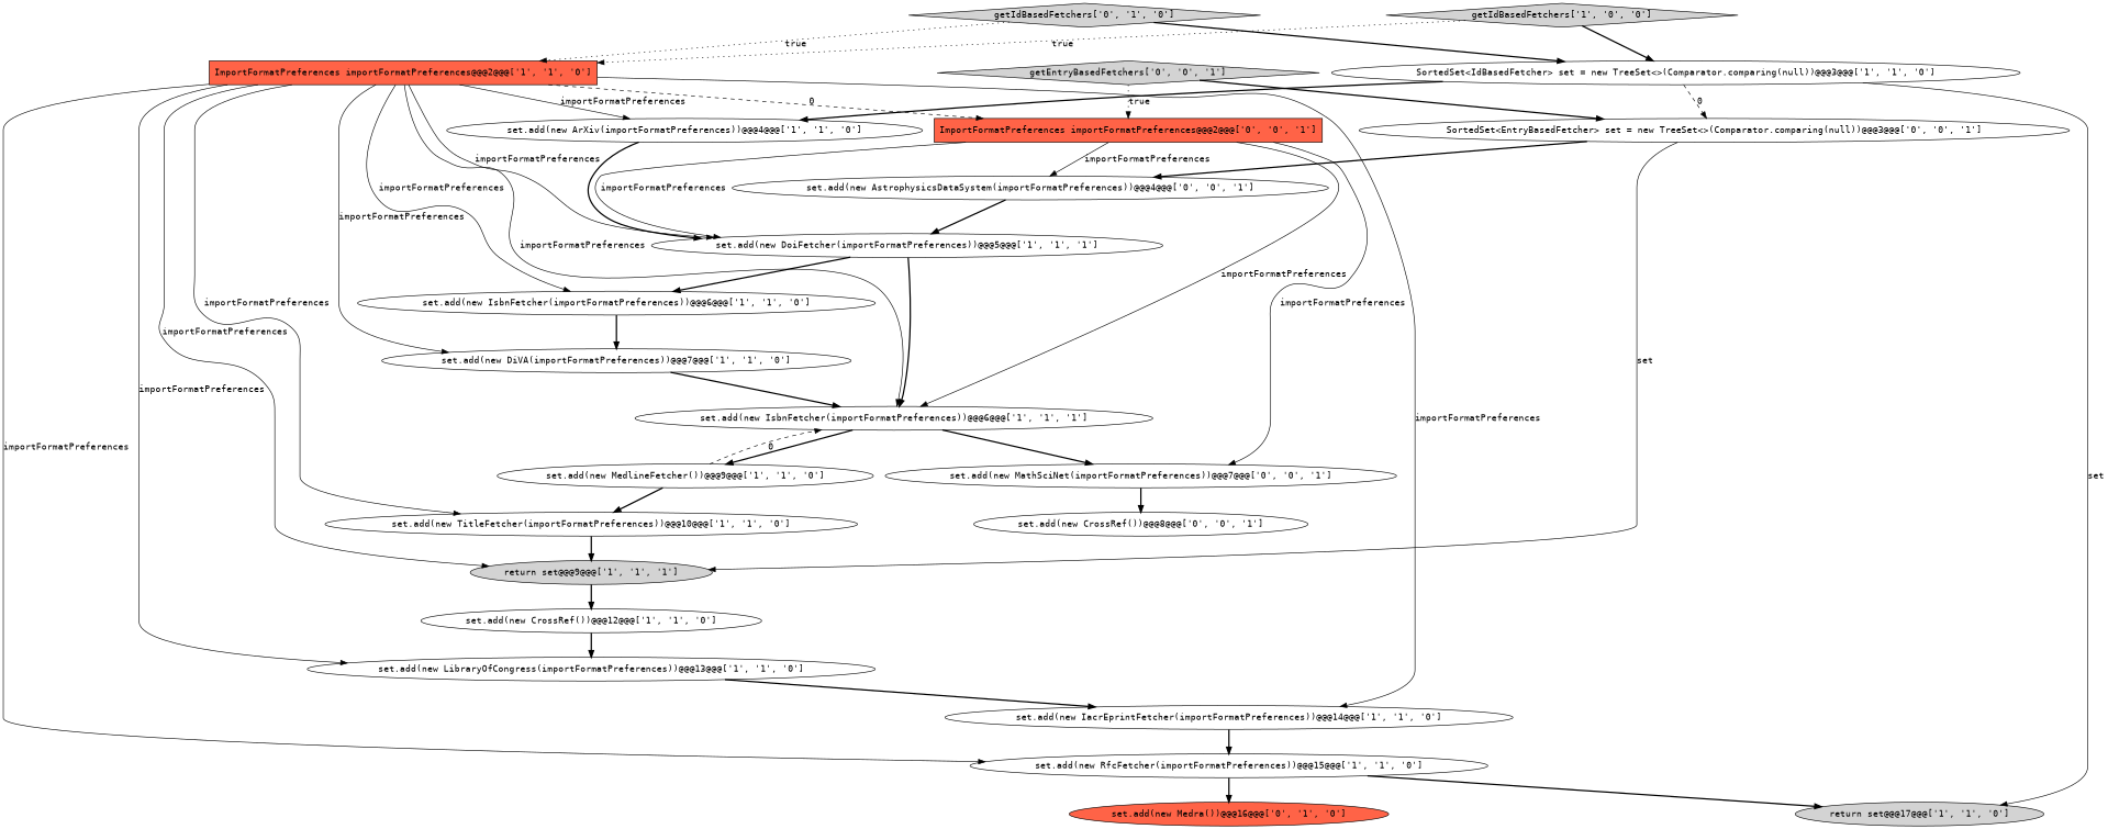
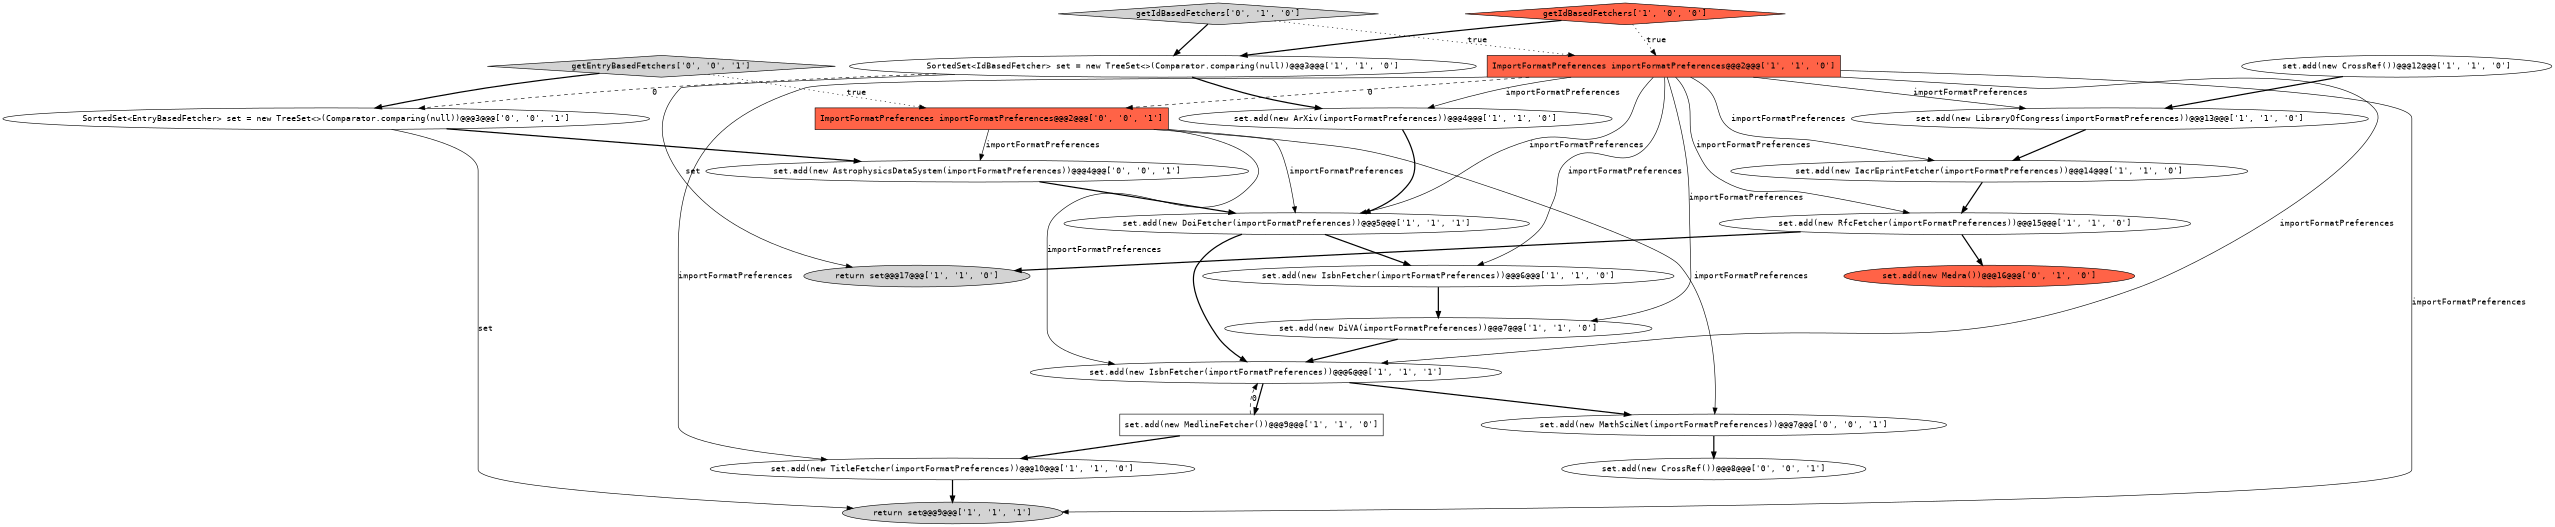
  digraph {
    fontname="DejaVu Sans Mono"
    node [fillcolor=white fontname="DejaVu Sans Mono" shape=ellipse style=filled]
    edge [fontname="DejaVu Sans Mono" style=bold]
    n1 [fillcolor=lightgray label="getEntryBasedFetchers['0', '0', '1']" shape=diamond]
    n2 [fillcolor=tomato label="ImportFormatPreferences importFormatPreferences@@@2@@@['0', '0', '1']" shape=box]
    n3 [label="SortedSet<EntryBasedFetcher> set = new TreeSet<>(Comparator.comparing(null))@@@3@@@['0', '0', '1']"]
    n4 [label="set.add(new IsbnFetcher(importFormatPreferences))@@@6@@@['1', '1', '1']"]
    n5 [label="set.add(new AstrophysicsDataSystem(importFormatPreferences))@@@4@@@['0', '0', '1']"]
    n6 [label="set.add(new DoiFetcher(importFormatPreferences))@@@5@@@['1', '1', '1']"]
    n7 [label="set.add(new MathSciNet(importFormatPreferences))@@@7@@@['0', '0', '1']"]
    n8 [fillcolor=lightgray label="return set@@@9@@@['1', '1', '1']"]
    n9 [fillcolor=lightgray label="getIdBasedFetchers['0', '1', '0']" shape=diamond]
    n10 [fillcolor=tomato label="ImportFormatPreferences importFormatPreferences@@@2@@@['1', '1', '0']" shape=box]
    n11 [label="SortedSet<IdBasedFetcher> set = new TreeSet<>(Comparator.comparing(null))@@@3@@@['1', '1', '0']"]
    n12 [label="set.add(new DiVA(importFormatPreferences))@@@7@@@['1', '1', '0']"]
    n13 [label="set.add(new IsbnFetcher(importFormatPreferences))@@@6@@@['1', '1', '0']"]
    n14 [label="set.add(new TitleFetcher(importFormatPreferences))@@@10@@@['1', '1', '0']"]
    n15 [label="set.add(new LibraryOfCongress(importFormatPreferences))@@@13@@@['1', '1', '0']"]
    n16 [label="set.add(new IacrEprintFetcher(importFormatPreferences))@@@14@@@['1', '1', '0']"]
    n17 [label="set.add(new ArXiv(importFormatPreferences))@@@4@@@['1', '1', '0']"]
    n18 [label="set.add(new RfcFetcher(importFormatPreferences))@@@15@@@['1', '1', '0']"]
    n19 [fillcolor=lightgray label="return set@@@17@@@['1', '1', '0']"]
-   n20 [label="set.add(new MedlineFetcher())@@@9@@@['1', '1', '0']"]
+   n20 [label="set.add(new MedlineFetcher())@@@9@@@['1', '1', '0']" shape=box]
    n21 [fillcolor=tomato label="set.add(new Medra())@@@16@@@['0', '1', '0']"]
    n22 [label="set.add(new CrossRef())@@@8@@@['0', '0', '1']"]
    n23 [label="set.add(new CrossRef())@@@12@@@['1', '1', '0']"]
-   n24 [fillcolor=lightgray label="getIdBasedFetchers['1', '0', '0']" shape=diamond]
+   n24 [fillcolor=tomato label="getIdBasedFetchers['1', '0', '0']" shape=diamond]
    n1 -> n2 [label=true style=dotted]
    n1 -> n3
    n2 -> n4 [label=importFormatPreferences style=solid]
    n2 -> n5 [label=importFormatPreferences style=solid]
    n2 -> n6 [label=importFormatPreferences style=solid]
    n2 -> n7 [label=importFormatPreferences style=solid]
    n3 -> n5
    n3 -> n8 [label=set style=solid]
    n4 -> n7
    n4 -> n20
    n5 -> n6
    n6 -> n4
    n6 -> n13
    n7 -> n22
-   n8 -> n23
    n9 -> n10 [label=true style=dotted]
    n9 -> n11
    n10 -> n2 [label=0 style=dashed]
    n10 -> n4 [label=importFormatPreferences style=solid]
    n10 -> n6 [label=importFormatPreferences style=solid]
    n10 -> n8 [label=importFormatPreferences style=solid]
    n10 -> n12 [label=importFormatPreferences style=solid]
    n10 -> n13 [label=importFormatPreferences style=solid]
    n10 -> n14 [label=importFormatPreferences style=solid]
    n10 -> n15 [label=importFormatPreferences style=solid]
    n10 -> n16 [label=importFormatPreferences style=solid]
    n10 -> n17 [label=importFormatPreferences style=solid]
    n10 -> n18 [label=importFormatPreferences style=solid]
    n11 -> n3 [label=0 style=dashed]
    n11 -> n17
    n11 -> n19 [label=set style=solid]
    n12 -> n4
    n13 -> n12
    n14 -> n8
    n15 -> n16
    n16 -> n18
    n17 -> n6
    n18 -> n19
    n18 -> n21
    n20 -> n4 [label=0 style=dashed]
    n20 -> n14
    n23 -> n15
    n24 -> n10 [label=true style=dotted]
    n24 -> n11
  }
